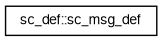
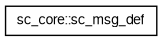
  digraph {
    rankdir=LR
-   n1 [color=black fillcolor=white fontname=FreeSans fontsize=10 height=0.2 label="sc_def::sc_msg_def" shape=record style=filled width=0.4]
+   n1 [color=black fillcolor=white fontname=FreeSans fontsize=10 height=0.2 label="sc_core::sc_msg_def" shape=record style=filled width=0.4]
  }
